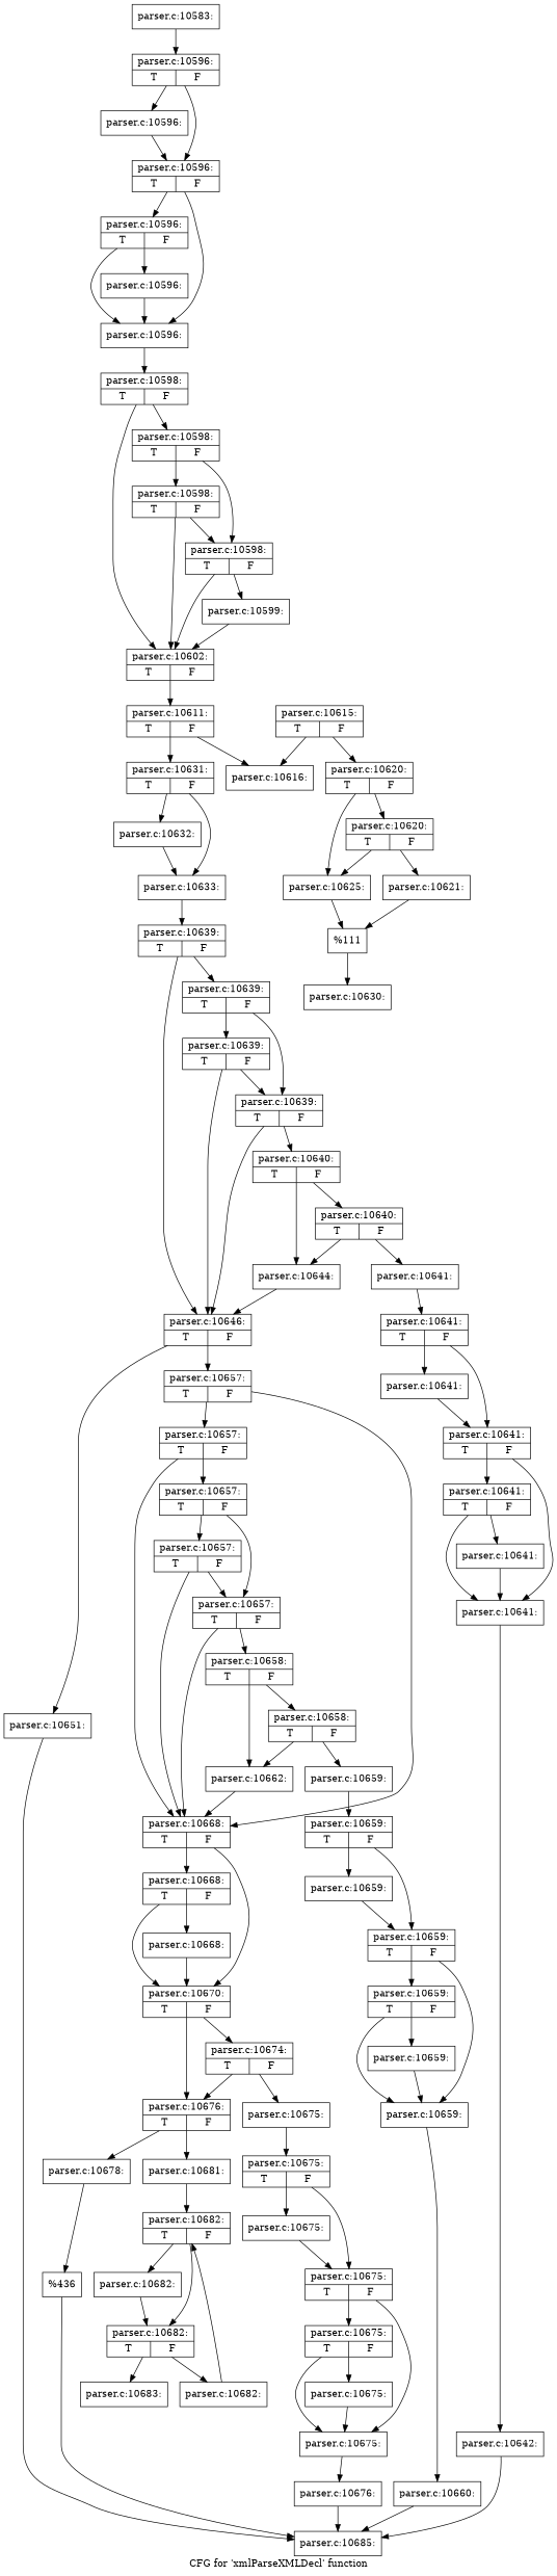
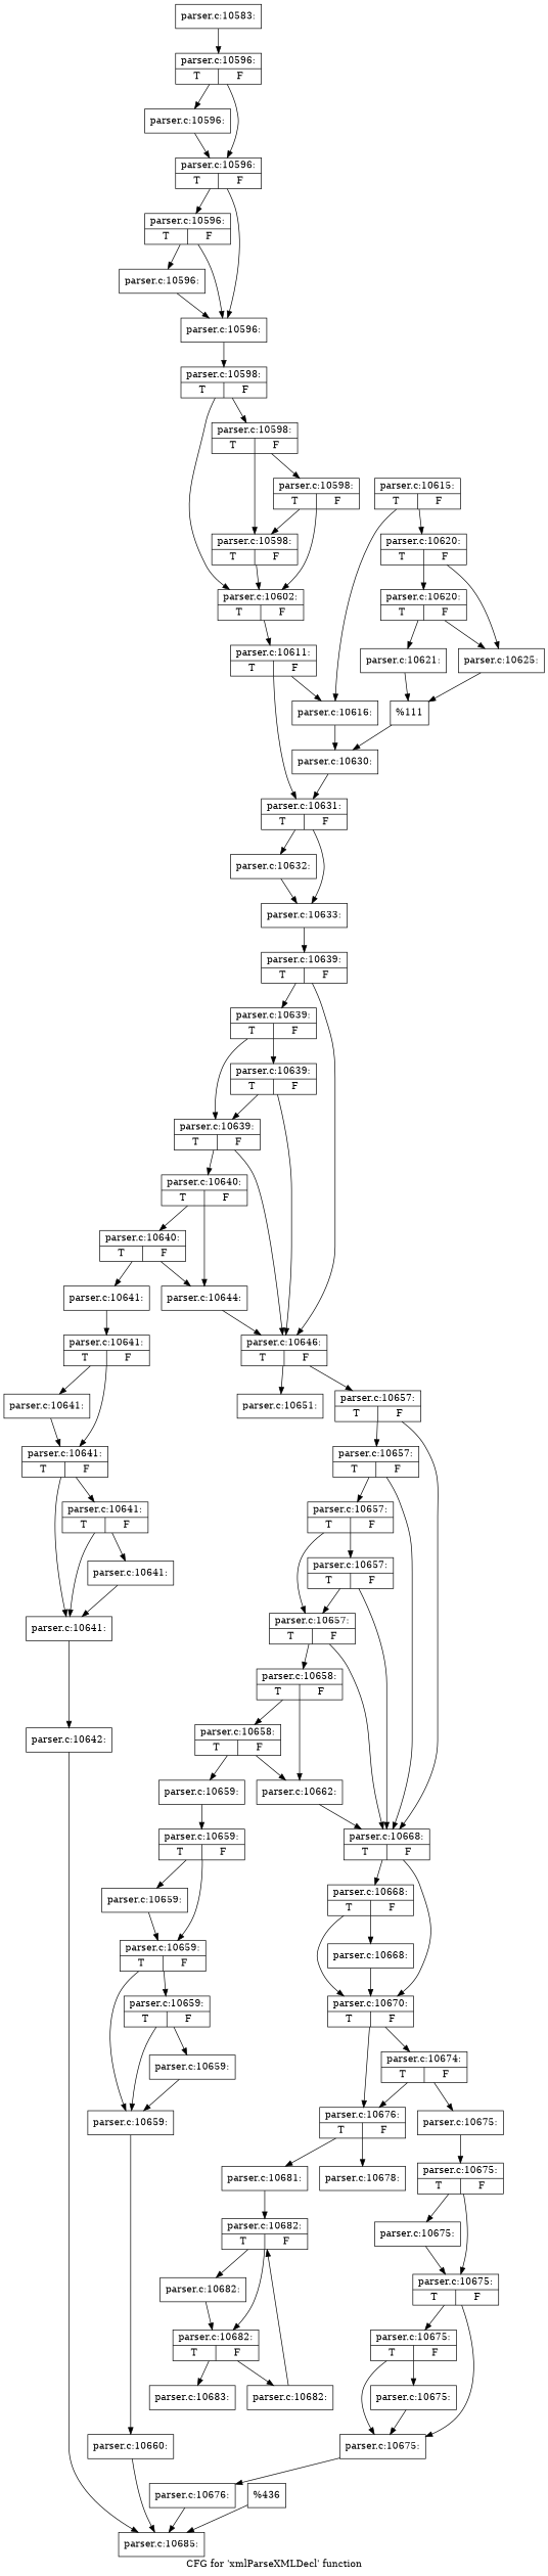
  digraph {
    label="CFG for 'xmlParseXMLDecl' function"
    node [shape=record]
    n1 [label="{parser.c:10583:}"]
    n2 [label="{parser.c:10596:|{<s0>T|<s1>F}}"]
    n3 [label="{parser.c:10596:}"]
    n4 [label="{parser.c:10596:|{<s0>T|<s1>F}}"]
    n5 [label="{parser.c:10596:|{<s0>T|<s1>F}}"]
    n6 [label="{parser.c:10596:}"]
    n7 [label="{parser.c:10596:}"]
    n8 [label="{parser.c:10598:|{<s0>T|<s1>F}}"]
    n9 [label="{parser.c:10602:|{<s0>T|<s1>F}}"]
    n10 [label="{parser.c:10598:|{<s0>T|<s1>F}}"]
    n11 [label="{parser.c:10611:|{<s0>T|<s1>F}}"]
    n12 [label="{parser.c:10598:|{<s0>T|<s1>F}}"]
    n13 [label="{parser.c:10598:|{<s0>T|<s1>F}}"]
    n14 [label="{parser.c:10631:|{<s0>T|<s1>F}}"]
    n15 [label="{parser.c:10616:}"]
-   n16 [label="{parser.c:10599:}"]
    n17 [label="{parser.c:10639:|{<s0>T|<s1>F}}"]
    n18 [label="{parser.c:10646:|{<s0>T|<s1>F}}"]
    n19 [label="{parser.c:10639:|{<s0>T|<s1>F}}"]
    n20 [label="{parser.c:10632:}"]
    n21 [label="{parser.c:10633:}"]
    n22 [label="{parser.c:10615:|{<s0>T|<s1>F}}"]
    n23 [label="{parser.c:10620:|{<s0>T|<s1>F}}"]
    n24 [label="{parser.c:10651:}"]
    n25 [label="{parser.c:10657:|{<s0>T|<s1>F}}"]
    n26 [label="{parser.c:10639:|{<s0>T|<s1>F}}"]
    n27 [label="{parser.c:10639:|{<s0>T|<s1>F}}"]
    n28 [label="{parser.c:10630:}"]
    n29 [label="{parser.c:10620:|{<s0>T|<s1>F}}"]
    n30 [label="{parser.c:10625:}"]
    n31 [label="{parser.c:10621:}"]
    n32 [label="{%111}"]
    n33 [label="{parser.c:10685:}"]
    n34 [label="{parser.c:10657:|{<s0>T|<s1>F}}"]
    n35 [label="{parser.c:10668:|{<s0>T|<s1>F}}"]
    n36 [label="{parser.c:10640:|{<s0>T|<s1>F}}"]
    n37 [label="{parser.c:10640:|{<s0>T|<s1>F}}"]
    n38 [label="{parser.c:10644:}"]
    n39 [label="{parser.c:10641:}"]
    n40 [label="{parser.c:10641:|{<s0>T|<s1>F}}"]
    n41 [label="{parser.c:10641:}"]
    n42 [label="{parser.c:10641:|{<s0>T|<s1>F}}"]
    n43 [label="{parser.c:10641:|{<s0>T|<s1>F}}"]
    n44 [label="{parser.c:10641:}"]
    n45 [label="{parser.c:10641:}"]
    n46 [label="{parser.c:10642:}"]
    n47 [label="{parser.c:10657:|{<s0>T|<s1>F}}"]
    n48 [label="{parser.c:10668:|{<s0>T|<s1>F}}"]
    n49 [label="{parser.c:10670:|{<s0>T|<s1>F}}"]
    n50 [label="{parser.c:10657:|{<s0>T|<s1>F}}"]
    n51 [label="{parser.c:10657:|{<s0>T|<s1>F}}"]
    n52 [label="{parser.c:10668:}"]
    n53 [label="{parser.c:10674:|{<s0>T|<s1>F}}"]
    n54 [label="{parser.c:10676:|{<s0>T|<s1>F}}"]
    n55 [label="{parser.c:10658:|{<s0>T|<s1>F}}"]
    n56 [label="{parser.c:10658:|{<s0>T|<s1>F}}"]
    n57 [label="{parser.c:10662:}"]
    n58 [label="{parser.c:10659:}"]
    n59 [label="{parser.c:10659:|{<s0>T|<s1>F}}"]
    n60 [label="{parser.c:10659:}"]
    n61 [label="{parser.c:10659:|{<s0>T|<s1>F}}"]
    n62 [label="{parser.c:10659:|{<s0>T|<s1>F}}"]
    n63 [label="{parser.c:10659:}"]
    n64 [label="{parser.c:10659:}"]
    n65 [label="{parser.c:10660:}"]
    n66 [label="{parser.c:10675:}"]
    n67 [label="{parser.c:10678:}"]
    n68 [label="{parser.c:10681:}"]
    n69 [label="{parser.c:10675:|{<s0>T|<s1>F}}"]
    n70 [label="{%436}"]
    n71 [label="{parser.c:10682:|{<s0>T|<s1>F}}"]
    n72 [label="{parser.c:10675:}"]
    n73 [label="{parser.c:10675:|{<s0>T|<s1>F}}"]
    n74 [label="{parser.c:10675:|{<s0>T|<s1>F}}"]
    n75 [label="{parser.c:10675:}"]
    n76 [label="{parser.c:10675:}"]
    n77 [label="{parser.c:10676:}"]
    n78 [label="{parser.c:10682:}"]
    n79 [label="{parser.c:10682:|{<s0>T|<s1>F}}"]
    n80 [label="{parser.c:10682:}"]
    n81 [label="{parser.c:10683:}"]
    n1 -> n2
    n2 -> n3
    n2 -> n4
    n3 -> n4
    n4 -> n5
    n4 -> n6
    n5 -> n6
    n5 -> n7
    n6 -> n8
    n7 -> n6
    n8 -> n9
    n8 -> n10
    n9 -> n11
    n10 -> n12
    n10 -> n13
    n11 -> n14
    n11 -> n15
    n12 -> n9
    n12 -> n13
    n13 -> n9
-   n13 -> n16
    n14 -> n20
    n14 -> n21
-   n16 -> n9
+   n15 -> n28
    n17 -> n18
    n17 -> n19
    n18 -> n24
    n18 -> n25
    n19 -> n26
    n19 -> n27
    n20 -> n21
    n21 -> n17
    n22 -> n15
    n22 -> n23
    n23 -> n29
    n23 -> n30
-   n24 -> n33
    n25 -> n34
    n25 -> n35
    n26 -> n18
    n26 -> n27
    n27 -> n18
    n27 -> n36
+   n28 -> n14
    n29 -> n30
    n29 -> n31
    n30 -> n32
    n31 -> n32
    n32 -> n28
    n34 -> n35
    n34 -> n47
    n35 -> n48
    n35 -> n49
    n36 -> n37
    n36 -> n38
    n37 -> n38
    n37 -> n39
    n38 -> n18
    n39 -> n40
    n40 -> n41
    n40 -> n42
    n41 -> n42
    n42 -> n43
    n42 -> n44
    n43 -> n44
    n43 -> n45
    n44 -> n46
    n45 -> n44
    n46 -> n33
    n47 -> n50
    n47 -> n51
    n48 -> n49
    n48 -> n52
    n49 -> n53
    n49 -> n54
    n50 -> n35
    n50 -> n51
    n51 -> n35
    n51 -> n55
    n52 -> n49
    n53 -> n54
    n53 -> n66
    n54 -> n67
    n54 -> n68
    n55 -> n56
    n55 -> n57
    n56 -> n57
    n56 -> n58
    n57 -> n35
    n58 -> n59
    n59 -> n60
    n59 -> n61
    n60 -> n61
    n61 -> n62
    n61 -> n63
    n62 -> n63
    n62 -> n64
    n63 -> n65
    n64 -> n63
    n65 -> n33
    n66 -> n69
-   n67 -> n70
    n68 -> n71
    n69 -> n72
    n69 -> n73
    n70 -> n33
    n71 -> n78
    n71 -> n79
    n72 -> n73
    n73 -> n74
    n73 -> n75
    n74 -> n75
    n74 -> n76
    n75 -> n77
    n76 -> n75
    n77 -> n33
    n78 -> n79
    n79 -> n80
    n79 -> n81
    n80 -> n71
  }
